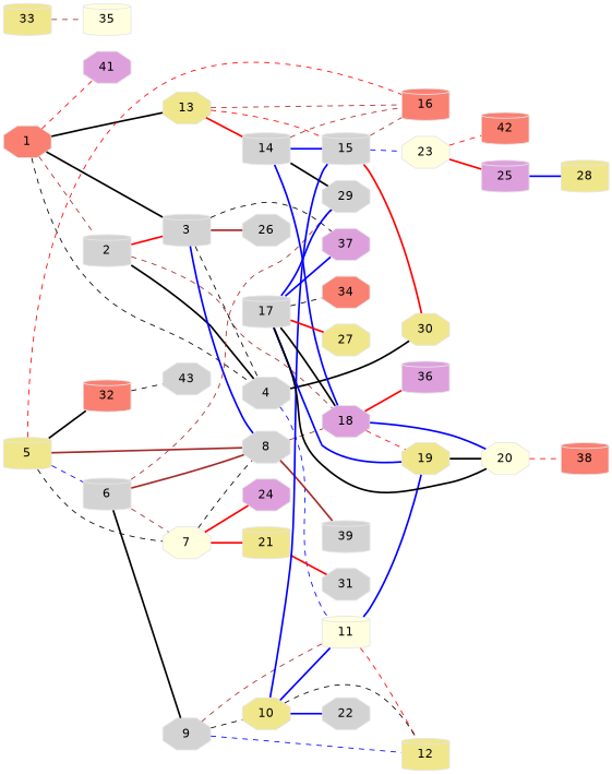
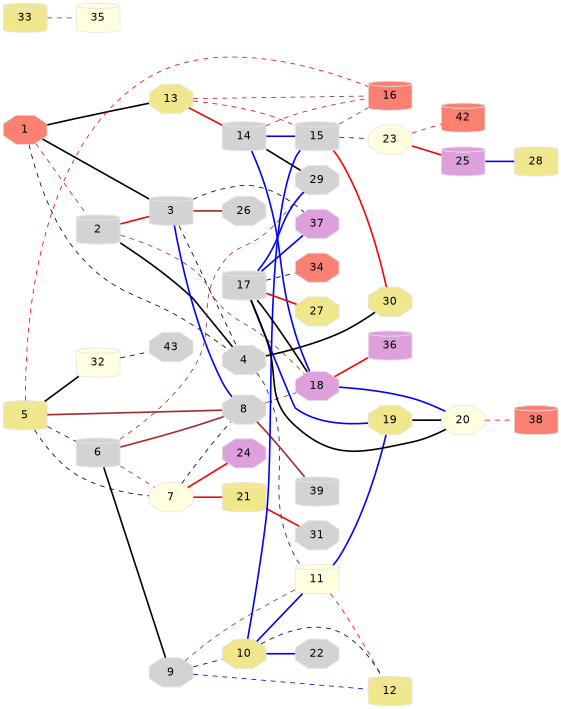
  graph {
    fontname="DejaVu Sans"
    rankdir=LR
    node [color=gray90 fillcolor=lightgrey fontname="DejaVu Sans" shape=octagon style=filled]
    edge [color=black fontname="DejaVu Sans" style=bold weight=1.0]
    1 [fillcolor=salmon]
    2 [shape=cylinder]
    3 [shape=cylinder]
    4
    13 [fillcolor=khaki]
-   41 [fillcolor=plum]
    18 [fillcolor=plum]
    8
    26
    37 [fillcolor=plum]
    11 [fillcolor=lightyellow shape=cylinder]
    30 [fillcolor=khaki]
    16 [fillcolor=salmon shape=cylinder]
    15 [shape=cylinder]
    14 [shape=cylinder]
    19 [fillcolor=khaki]
    20 [fillcolor=lightyellow]
    36 [fillcolor=plum shape=cylinder]
    39 [shape=cylinder]
    12 [fillcolor=khaki shape=cylinder]
    5 [fillcolor=khaki shape=cylinder]
    6 [shape=cylinder]
    7 [fillcolor=lightyellow]
-   32 [fillcolor=salmon shape=cylinder]
+   32 [fillcolor=lightyellow shape=cylinder]
    9
    29
    21 [fillcolor=khaki shape=cylinder]
    24 [fillcolor=plum]
    43
    10 [fillcolor=khaki]
    31
    22
    23 [fillcolor=lightyellow]
    25 [fillcolor=plum shape=cylinder]
    42 [fillcolor=salmon shape=cylinder]
    17 [shape=cylinder]
    27 [fillcolor=khaki]
    34 [fillcolor=salmon]
    38 [fillcolor=salmon shape=cylinder]
    33 [fillcolor=khaki shape=cylinder]
    35 [fillcolor=lightyellow shape=cylinder]
    28 [fillcolor=khaki shape=cylinder]
    1 -- 2 [color=brown style=dashed]
    1 -- 3
    1 -- 4 [style=dashed]
    1 -- 13
-   1 -- 41 [color=red style=dashed]
    2 -- 3 [color=red]
    2 -- 4
    2 -- 18 [color=brown style=dashed]
    3 -- 4 [style=dashed]
    3 -- 8 [color=blue]
    3 -- 26 [color=brown weight=3.0]
    3 -- 37 [style=dashed]
    4 -- 11 [color=blue style=dashed]
    4 -- 30 [weight=2.0]
    13 -- 16 [color=brown style=dashed]
    13 -- 15 [color=red style=dashed]
    13 -- 14 [color=red]
-   18 -- 19 [color=red style=dashed]
    18 -- 20 [color=blue]
    18 -- 36 [color=red]
    8 -- 18 [color=brown style=dashed]
    8 -- 39 [color=brown]
    11 -- 19 [color=blue]
    11 -- 12 [color=red style=dashed]
    15 -- 30 [color=red]
    15 -- 16 [color=brown style=dashed weight=2.0]
    15 -- 23 [color=blue style=dashed]
    14 -- 18 [color=blue]
    14 -- 16 [color=brown style=dashed]
    14 -- 15 [color=blue]
    14 -- 29
    19 -- 20
    20 -- 38 [color=red style=dashed weight=2.0]
    5 -- 8 [color=brown]
    5 -- 16 [color=red style=dashed]
    5 -- 6 [color=blue style=dashed]
    5 -- 7 [style=dashed]
    5 -- 32
    6 -- 8 [color=brown]
    6 -- 7 [color=brown style=dashed]
    6 -- 9
    6 -- 29 [color=brown style=dashed]
    7 -- 8 [style=dashed]
    7 -- 21 [color=red weight=4.0]
    7 -- 24 [color=red]
    32 -- 43 [style=dashed]
    9 -- 11 [color=brown style=dashed]
    9 -- 12 [color=blue style=dashed weight=3.0]
    9 -- 10 [style=dashed]
    21 -- 31 [color=red]
    10 -- 11 [color=blue]
    10 -- 15 [color=blue]
    10 -- 12 [style=dashed]
    10 -- 22 [color=blue weight=3.0]
    23 -- 25 [color=red]
    23 -- 42 [color=red style=dashed]
    25 -- 28 [color=blue]
    17 -- 18
    17 -- 37 [color=blue]
    17 -- 19 [color=blue]
    17 -- 20
    17 -- 29 [color=blue]
    17 -- 27 [color=red]
    17 -- 34 [style=dashed]
    33 -- 35 [color=brown style=dashed]
  }
